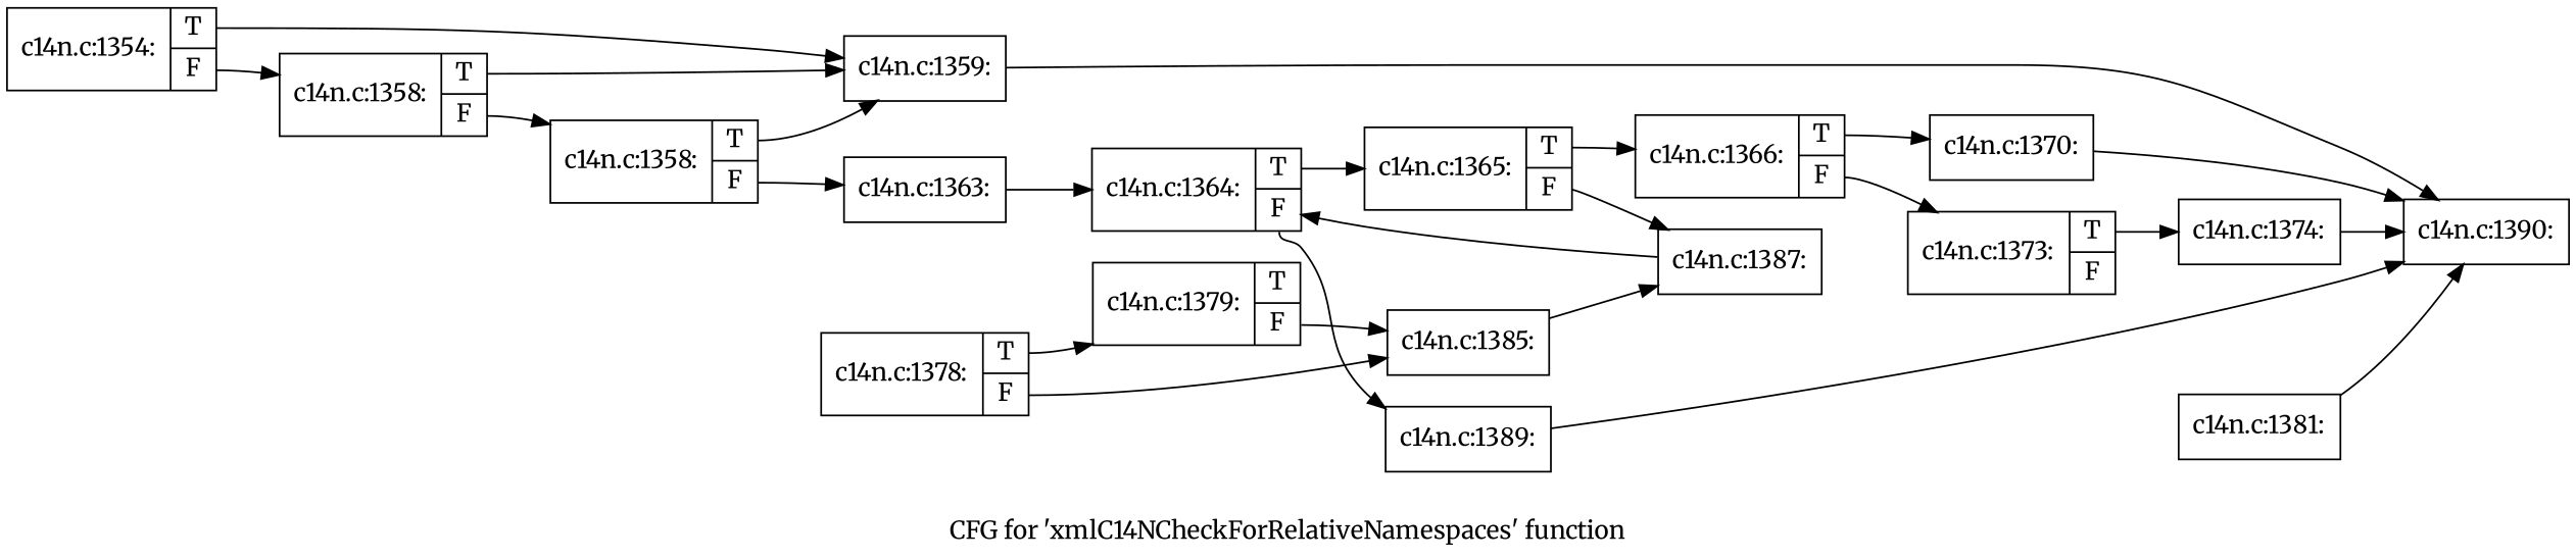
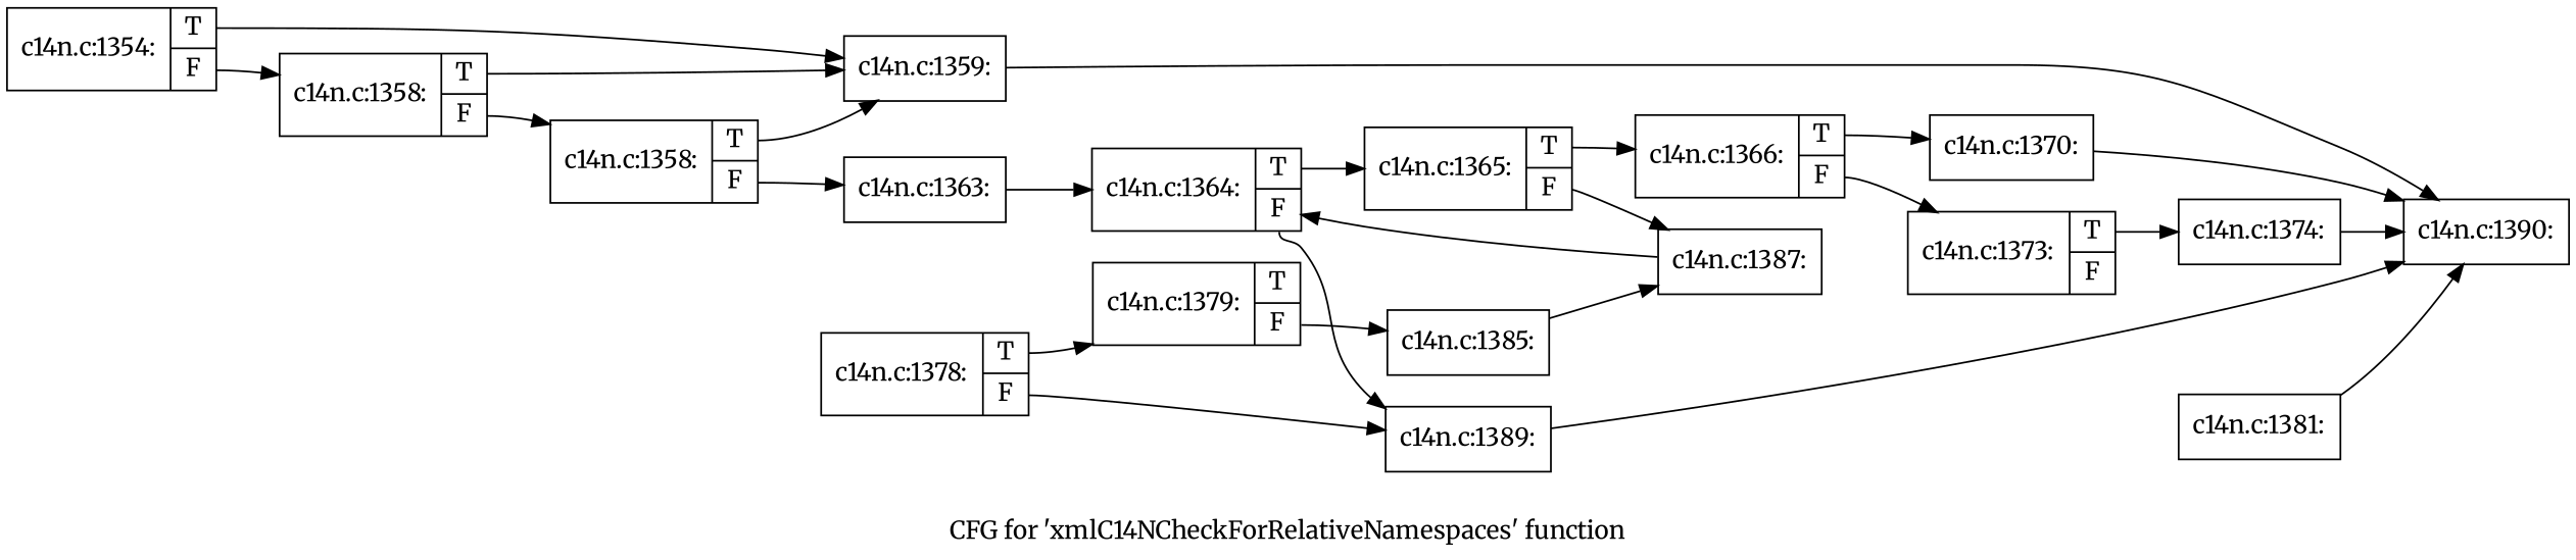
  digraph {
    fontname=Merriweather
    label="CFG for 'xmlC14NCheckForRelativeNamespaces' function"
    rankdir=LR
    node [fontname=Merriweather shape=record]
    edge [fontname=Merriweather tailport=s0]
    n1 [label="{c14n.c:1354:|{<s0>T|<s1>F}}"]
    n2 [label="{c14n.c:1359:}"]
    n3 [label="{c14n.c:1358:|{<s0>T|<s1>F}}"]
    n4 [label="{c14n.c:1390:}"]
    n5 [label="{c14n.c:1358:|{<s0>T|<s1>F}}"]
    n6 [label="{c14n.c:1363:}"]
    n7 [label="{c14n.c:1364:|{<s0>T|<s1>F}}"]
    n8 [label="{c14n.c:1365:|{<s0>T|<s1>F}}"]
    n9 [label="{c14n.c:1389:}"]
    n10 [label="{c14n.c:1366:|{<s0>T|<s1>F}}"]
    n11 [label="{c14n.c:1387:}"]
    n12 [label="{c14n.c:1370:}"]
    n13 [label="{c14n.c:1373:|{<s0>T|<s1>F}}"]
    n14 [label="{c14n.c:1374:}"]
    n15 [label="{c14n.c:1378:|{<s0>T|<s1>F}}"]
    n16 [label="{c14n.c:1379:|{<s0>T|<s1>F}}"]
    n17 [label="{c14n.c:1385:}"]
    n18 [label="{c14n.c:1381:}"]
    n1 -> n2
    n1 -> n3 [tailport=s1]
    n2 -> n4
    n3 -> n2
    n3 -> n5 [tailport=s1]
    n5 -> n2
    n5 -> n6 [tailport=s1]
    n6 -> n7
    n7 -> n8
    n7 -> n9 [tailport=s1]
    n8 -> n10
    n8 -> n11 [tailport=s1]
    n9 -> n4
    n10 -> n12
    n10 -> n13 [tailport=s1]
    n11 -> n7
    n12 -> n4
    n13 -> n14
    n14 -> n4
    n15 -> n16
-   n15 -> n17 [tailport=s1]
+   n15 -> n9 [tailport=s1]
    n16 -> n17 [tailport=s1]
    n17 -> n11
    n18 -> n4
  }
